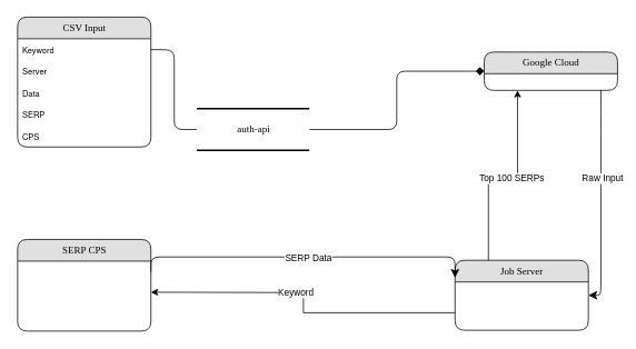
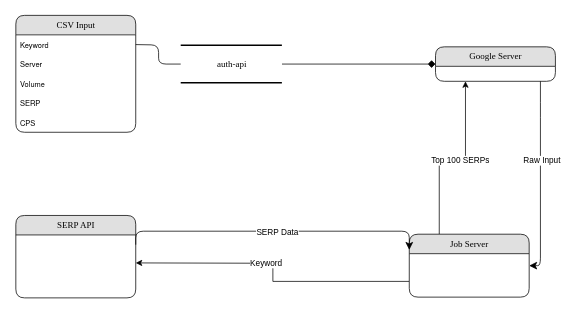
  <mxCell id="0" />
  <mxCell id="1" parent="0" />
  <mxCell id="2" value="CSV Input" style="swimlane;html=1;fontStyle=0;childLayout=stackLayout;horizontal=1;startSize=26;fillColor=#e0e0e0;horizontalStack=0;resizeParent=1;resizeLast=0;collapsible=1;marginBottom=0;swimlaneFillColor=#ffffff;align=center;rounded=1;shadow=0;comic=0;labelBackgroundColor=none;strokeWidth=1;fontFamily=Verdana;fontSize=12" parent="1" vertex="1"><mxGeometry x="20" y="20" width="160" height="156" as="geometry" /></mxCell>
  <mxCell id="3" value="&lt;p style=&quot;margin: 0.0px 0.0px 0.0px 0.0px&quot;&gt;&lt;font face=&quot;Helvetica Neue&quot; color=&quot;#000000&quot; style=&quot;font-stretch: normal ; font-size: 10px ; line-height: normal ; font-family: &amp;#34;helvetica neue&amp;#34;&quot;&gt;Keyword&lt;/font&gt;&lt;/p&gt;" style="text;html=1;strokeColor=none;fillColor=none;spacingLeft=4;spacingRight=4;whiteSpace=wrap;overflow=hidden;rotatable=0;points=[[0,0.5],[1,0.5]];portConstraint=eastwest;" parent="2" vertex="1"><mxGeometry y="26" width="160" height="26" as="geometry" /></mxCell>
  <mxCell id="4" value="&lt;p style=&quot;margin: 0.0px 0.0px 0.0px 0.0px&quot;&gt;&lt;font face=&quot;Helvetica Neue&quot; color=&quot;#000000&quot; style=&quot;font-stretch: normal ; font-size: 10px ; line-height: normal ; font-family: &amp;#34;helvetica neue&amp;#34;&quot;&gt;Server&lt;/font&gt;&lt;/p&gt;" style="text;html=1;strokeColor=none;fillColor=none;spacingLeft=4;spacingRight=4;whiteSpace=wrap;overflow=hidden;rotatable=0;points=[[0,0.5],[1,0.5]];portConstraint=eastwest;" parent="2" vertex="1"><mxGeometry y="52" width="160" height="26" as="geometry" /></mxCell>
- <mxCell id="5" value="&lt;p style=&quot;margin: 0.0px 0.0px 0.0px 0.0px&quot;&gt;&lt;font face=&quot;Helvetica Neue&quot; color=&quot;#000000&quot; style=&quot;font-stretch: normal ; font-size: 10px ; line-height: normal ; font-family: &amp;#34;helvetica neue&amp;#34;&quot;&gt;Data&lt;/font&gt;&lt;/p&gt;" style="text;html=1;strokeColor=none;fillColor=none;spacingLeft=4;spacingRight=4;whiteSpace=wrap;overflow=hidden;rotatable=0;points=[[0,0.5],[1,0.5]];portConstraint=eastwest;" parent="2" vertex="1"><mxGeometry y="78" width="160" height="26" as="geometry" /></mxCell>
+ <mxCell id="5" value="&lt;p style=&quot;margin: 0.0px 0.0px 0.0px 0.0px&quot;&gt;&lt;font face=&quot;Helvetica Neue&quot; color=&quot;#000000&quot; style=&quot;font-stretch: normal ; font-size: 10px ; line-height: normal ; font-family: &amp;#34;helvetica neue&amp;#34;&quot;&gt;Volume&lt;/font&gt;&lt;/p&gt;" style="text;html=1;strokeColor=none;fillColor=none;spacingLeft=4;spacingRight=4;whiteSpace=wrap;overflow=hidden;rotatable=0;points=[[0,0.5],[1,0.5]];portConstraint=eastwest;" parent="2" vertex="1"><mxGeometry y="78" width="160" height="26" as="geometry" /></mxCell>
  <mxCell id="6" value="&lt;p style=&quot;margin: 0.0px 0.0px 0.0px 0.0px&quot;&gt;&lt;font face=&quot;Helvetica Neue&quot; color=&quot;#000000&quot; style=&quot;font-stretch: normal ; font-size: 10px ; line-height: normal ; font-family: &amp;#34;helvetica neue&amp;#34;&quot;&gt;SERP&lt;/font&gt;&lt;/p&gt;" style="text;html=1;strokeColor=none;fillColor=none;spacingLeft=4;spacingRight=4;whiteSpace=wrap;overflow=hidden;rotatable=0;points=[[0,0.5],[1,0.5]];portConstraint=eastwest;" parent="2" vertex="1"><mxGeometry y="104" width="160" height="26" as="geometry" /></mxCell>
  <mxCell id="7" value="&lt;p style=&quot;margin: 0.0px 0.0px 0.0px 0.0px&quot;&gt;&lt;font face=&quot;Helvetica Neue&quot; color=&quot;#000000&quot; style=&quot;font-stretch: normal ; font-size: 10px ; line-height: normal ; font-family: &amp;#34;helvetica neue&amp;#34;&quot;&gt;CPS&lt;/font&gt;&lt;/p&gt;" style="text;html=1;strokeColor=none;fillColor=none;spacingLeft=4;spacingRight=4;whiteSpace=wrap;overflow=hidden;rotatable=0;points=[[0,0.5],[1,0.5]];portConstraint=eastwest;" parent="2" vertex="1"><mxGeometry y="130" width="160" height="26" as="geometry" /></mxCell>
- <mxCell id="8" value="Google Cloud" style="swimlane;html=1;fontStyle=0;childLayout=stackLayout;horizontal=1;startSize=26;fillColor=#e0e0e0;horizontalStack=0;resizeParent=1;resizeLast=0;collapsible=1;marginBottom=0;swimlaneFillColor=#ffffff;align=center;rounded=1;shadow=0;comic=0;labelBackgroundColor=none;strokeWidth=1;fontFamily=Verdana;fontSize=12" parent="1" vertex="1"><mxGeometry x="580" y="62" width="160" height="46" as="geometry" /></mxCell>
- <mxCell id="9" value="SERP CPS" style="swimlane;html=1;fontStyle=0;childLayout=stackLayout;horizontal=1;startSize=26;fillColor=#e0e0e0;horizontalStack=0;resizeParent=1;resizeLast=0;collapsible=1;marginBottom=0;swimlaneFillColor=#ffffff;align=center;rounded=1;shadow=0;comic=0;labelBackgroundColor=none;strokeWidth=1;fontFamily=Verdana;fontSize=12" parent="1" vertex="1"><mxGeometry x="20" y="287" width="160" height="110" as="geometry" /></mxCell>
+ <mxCell id="8" value="Google Server" style="swimlane;html=1;fontStyle=0;childLayout=stackLayout;horizontal=1;startSize=26;fillColor=#e0e0e0;horizontalStack=0;resizeParent=1;resizeLast=0;collapsible=1;marginBottom=0;swimlaneFillColor=#ffffff;align=center;rounded=1;shadow=0;comic=0;labelBackgroundColor=none;strokeWidth=1;fontFamily=Verdana;fontSize=12" parent="1" vertex="1"><mxGeometry x="580" y="62" width="160" height="46" as="geometry" /></mxCell>
+ <mxCell id="9" value="SERP API" style="swimlane;html=1;fontStyle=0;childLayout=stackLayout;horizontal=1;startSize=26;fillColor=#e0e0e0;horizontalStack=0;resizeParent=1;resizeLast=0;collapsible=1;marginBottom=0;swimlaneFillColor=#ffffff;align=center;rounded=1;shadow=0;comic=0;labelBackgroundColor=none;strokeWidth=1;fontFamily=Verdana;fontSize=12" parent="1" vertex="1"><mxGeometry x="20" y="287" width="160" height="110" as="geometry" /></mxCell>
  <mxCell id="10" style="edgeStyle=orthogonalEdgeStyle;rounded=0;orthogonalLoop=1;jettySize=auto;html=1;exitX=0;exitY=0.75;exitDx=0;exitDy=0;" parent="1" source="14" edge="1"><mxGeometry relative="1" as="geometry"><mxPoint x="180" y="350.333" as="targetPoint" /></mxGeometry></mxCell>
  <mxCell id="11" value="Keyword" style="edgeLabel;html=1;align=center;verticalAlign=middle;resizable=0;points=[];" parent="10" vertex="1" connectable="0"><mxGeometry x="0.112" relative="1" as="geometry"><mxPoint as="offset" /></mxGeometry></mxCell>
  <mxCell id="12" style="edgeStyle=orthogonalEdgeStyle;rounded=0;orthogonalLoop=1;jettySize=auto;html=1;exitX=0.25;exitY=0;exitDx=0;exitDy=0;entryX=0.25;entryY=1;entryDx=0;entryDy=0;" parent="1" source="14" target="8" edge="1"><mxGeometry relative="1" as="geometry" /></mxCell>
  <mxCell id="13" value="Top 100 SERPs" style="edgeLabel;html=1;align=center;verticalAlign=middle;resizable=0;points=[];" parent="12" vertex="1" connectable="0"><mxGeometry x="0.08" y="-2" relative="1" as="geometry"><mxPoint y="1" as="offset" /></mxGeometry></mxCell>
  <mxCell id="14" value="Job Server" style="swimlane;html=1;fontStyle=0;childLayout=stackLayout;horizontal=1;startSize=26;fillColor=#e0e0e0;horizontalStack=0;resizeParent=1;resizeLast=0;collapsible=1;marginBottom=0;swimlaneFillColor=#ffffff;align=center;rounded=1;shadow=0;comic=0;labelBackgroundColor=none;strokeWidth=1;fontFamily=Verdana;fontSize=12" parent="1" vertex="1"><mxGeometry x="545" y="312" width="160" height="84" as="geometry" /></mxCell>
  <mxCell id="15" style="edgeStyle=orthogonalEdgeStyle;html=1;labelBackgroundColor=none;startFill=0;startSize=8;endFill=1;endSize=8;fontFamily=Verdana;fontSize=12;" parent="1" source="8" target="14" edge="1"><mxGeometry relative="1" as="geometry"><Array as="points"><mxPoint x="720" y="146" /><mxPoint x="720" y="146" /></Array></mxGeometry></mxCell>
  <mxCell id="16" value="Raw Input" style="edgeLabel;html=1;align=center;verticalAlign=middle;resizable=0;points=[];" parent="15" vertex="1" connectable="0"><mxGeometry x="-0.198" y="1" relative="1" as="geometry"><mxPoint as="offset" /></mxGeometry></mxCell>
  <mxCell id="17" style="edgeStyle=orthogonalEdgeStyle;html=1;entryX=0;entryY=0.5;labelBackgroundColor=none;startFill=0;startSize=8;endFill=1;endSize=8;fontFamily=Verdana;fontSize=12;exitX=1;exitY=0.5;startArrow=none;entryDx=0;entryDy=0;endArrow=diamond;" parent="1" source="20" target="8" edge="1"><mxGeometry relative="1" as="geometry"><Array as="points" /><mxPoint x="180" y="59" as="sourcePoint" /><mxPoint x="420" y="85" as="targetPoint" /></mxGeometry></mxCell>
  <mxCell id="18" style="edgeStyle=orthogonalEdgeStyle;html=1;exitX=1;exitY=0.5;entryX=0;entryY=0.25;labelBackgroundColor=none;startFill=0;startSize=8;endFill=1;endSize=8;fontFamily=Verdana;fontSize=12;entryDx=0;entryDy=0;" parent="1" target="14" edge="1"><mxGeometry relative="1" as="geometry"><Array as="points"><mxPoint x="180" y="308" /></Array><mxPoint x="180" y="326" as="sourcePoint" /><mxPoint x="420" y="251" as="targetPoint" /></mxGeometry></mxCell>
  <mxCell id="19" value="SERP Data" style="edgeLabel;html=1;align=center;verticalAlign=middle;resizable=0;points=[];" parent="18" vertex="1" connectable="0"><mxGeometry x="0.012" relative="1" as="geometry"><mxPoint as="offset" /></mxGeometry></mxCell>
- <mxCell id="20" value="auth-api" style="html=1;rounded=0;shadow=0;comic=0;labelBackgroundColor=none;strokeWidth=2;fontFamily=Verdana;fontSize=12;align=center;shape=mxgraph.ios7ui.horLines;" parent="1" vertex="1"><mxGeometry x="235" y="130" width="135" height="50" as="geometry" /></mxCell>
+ <mxCell id="20" value="auth-api" style="html=1;rounded=0;shadow=0;comic=0;labelBackgroundColor=none;strokeWidth=2;fontFamily=Verdana;fontSize=12;align=center;shape=mxgraph.ios7ui.horLines;" parent="1" vertex="1"><mxGeometry x="240" y="60" width="135" height="50" as="geometry" /></mxCell>
  <mxCell id="21" value="" style="edgeStyle=orthogonalEdgeStyle;html=1;entryX=0;entryY=0.5;labelBackgroundColor=none;startFill=0;startSize=8;endFill=1;endSize=8;fontFamily=Verdana;fontSize=12;exitX=1;exitY=0.5;endArrow=none;" parent="1" target="20" edge="1"><mxGeometry relative="1" as="geometry"><Array as="points" /><mxPoint x="180" y="59" as="sourcePoint" /><mxPoint x="420" y="85" as="targetPoint" /></mxGeometry></mxCell>
